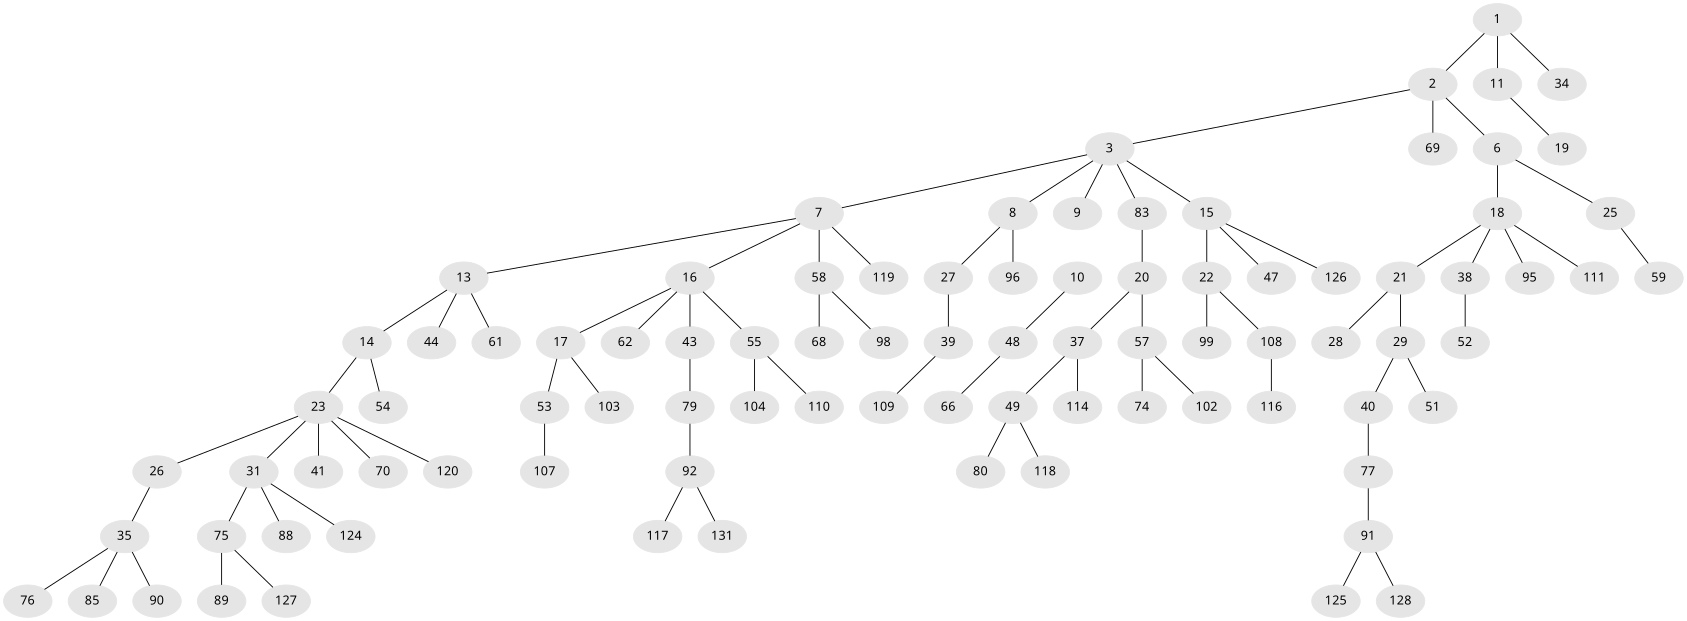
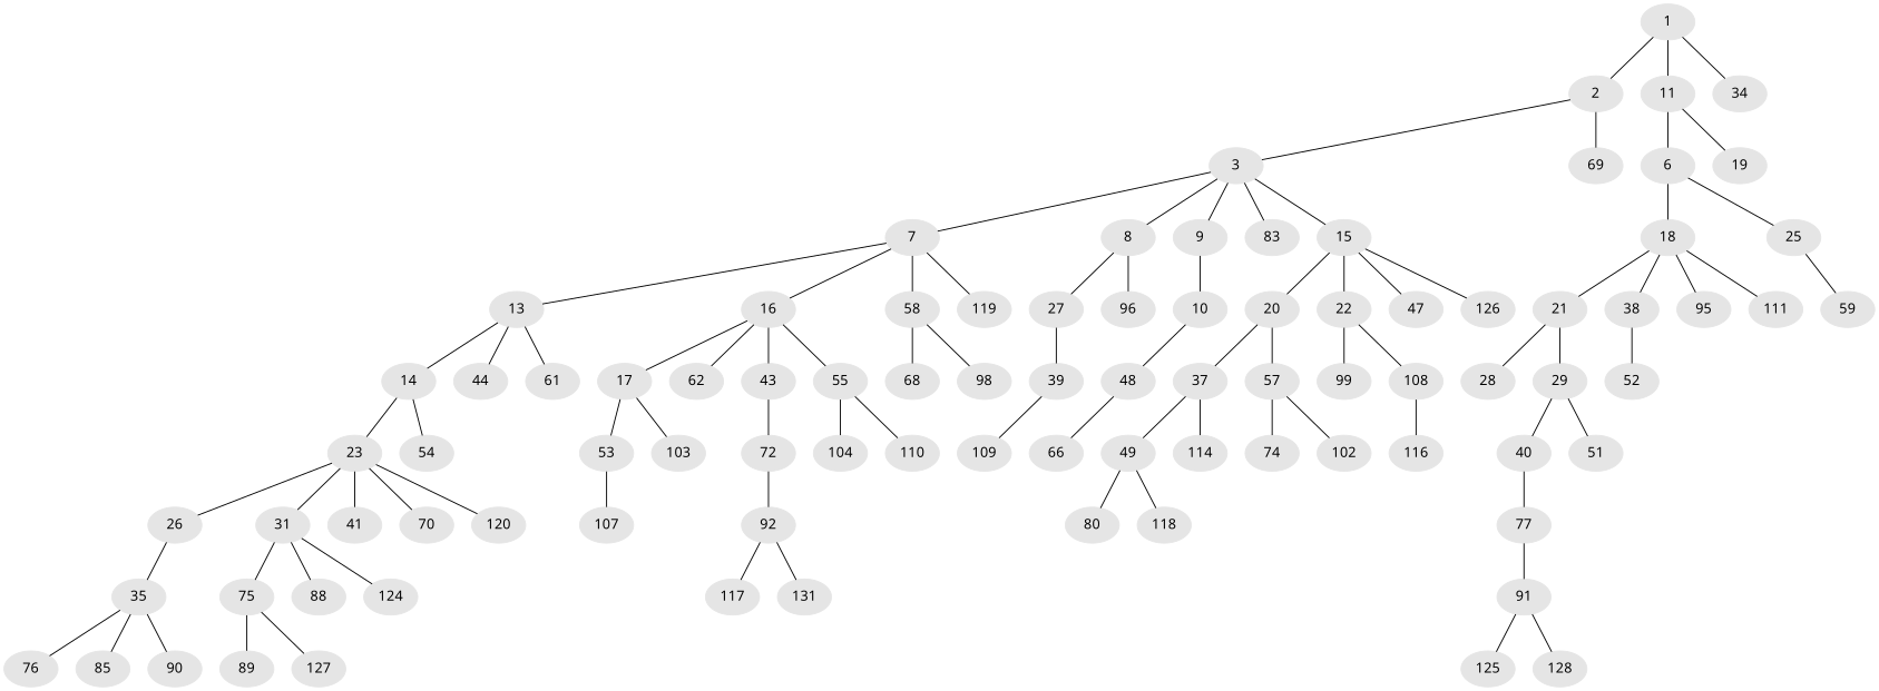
  graph {
    fontname="Noto Sans"
    node [color=gray90 fontname="Noto Sans" style=filled]
    edge [fontname="Noto Sans"]
    1 [super="+50"]
    2 [super="+4"]
    11 [super="+122"]
    34 [super="+115"]
    3 [super="+5"]
    6 [super="+12"]
    69
    19
    7 [super="+73"]
    8 [super="+24"]
    9
    15 [super="+96"]
    83
    18 [super="+46"]
    25 [super="+105"]
    13 [super="+33"]
    16 [super="+41"]
    58 [super="+63"]
    119
    27
    n21 [label=96 super="+82"]
    10 [super="+86"]
    20
    22 [super="+93"]
    47
    126
    21 [super="+30"]
    38
    95
    111
    59
    14
    44
    61
    17 [super="+84"]
    n36 [label=62]
    43
    55 [super="+56"]
    68 [super="+129"]
    98 [super="+106"]
    39 [super="+65"]
    48
    66
    23 [super="+100"]
    54
    26 [super="+60"]
    31 [super="+64"]
    n48 [label=41]
    70 [super="+97"]
    120
    37 [super="+81"]
    57 [super="+67"]
    99
    108 [super="+121"]
    53 [super="+94"]
    103
-   79 [super="+87"]
+   79 [super="+87" label=72]
    104
    110
    107
    28
    29 [super="+42"]
    52 [super="+78"]
    49 [super="+72"]
    114
    74
    102
    40 [super="+113"]
    51 [super="+62"]
    116
    35 [super="+71"]
    75
    88
    124
    76
    85 [super="+123"]
    90
    109
    77
    89
    127
    80
    118
    91 [super="+101"]
    92 [super="+112"]
    125
    128
    117
    131
    1 -- 2
    1 -- 11
    1 -- 34
    2 -- 3
-   2 -- 6
+   11 -- 6
    2 -- 69
    11 -- 19
    3 -- 7
    3 -- 8
    3 -- 9
    3 -- 15
    3 -- 83
    6 -- 18
    6 -- 25
    7 -- 13
    7 -- 16
    7 -- 58
    7 -- 119
    8 -- 27
    8 -- n21
-   83 -- 20
+   9 -- 10
+   15 -- 20
    15 -- 22
    15 -- 47
    15 -- 126
    18 -- 21
    18 -- 38
    18 -- 95
    18 -- 111
    25 -- 59
    13 -- 14
    13 -- 44
    13 -- 61
    16 -- 17
    16 -- n36
    16 -- 43
    16 -- 55
    58 -- 68
    58 -- 98
    27 -- 39
    10 -- 48
    20 -- 37
    20 -- 57
    22 -- 99
    22 -- 108
    21 -- 28
    21 -- 29
    38 -- 52
    14 -- 23
    14 -- 54
    17 -- 53
    17 -- 103
    43 -- 79
    55 -- 104
    55 -- 110
    39 -- 109
    48 -- 66
    23 -- 26
    23 -- 31
    23 -- n48
    23 -- 70
    23 -- 120
    26 -- 35
    31 -- 75
    31 -- 88
    31 -- 124
    37 -- 49
    37 -- 114
    57 -- 74
    57 -- 102
    108 -- 116
    53 -- 107
    79 -- 92
    29 -- 40
    29 -- 51
    49 -- 80
    49 -- 118
    40 -- 77
    35 -- 76
    35 -- 85
    35 -- 90
    75 -- 89
    75 -- 127
    77 -- 91
    91 -- 125
    91 -- 128
    92 -- 117
    92 -- 131
  }
